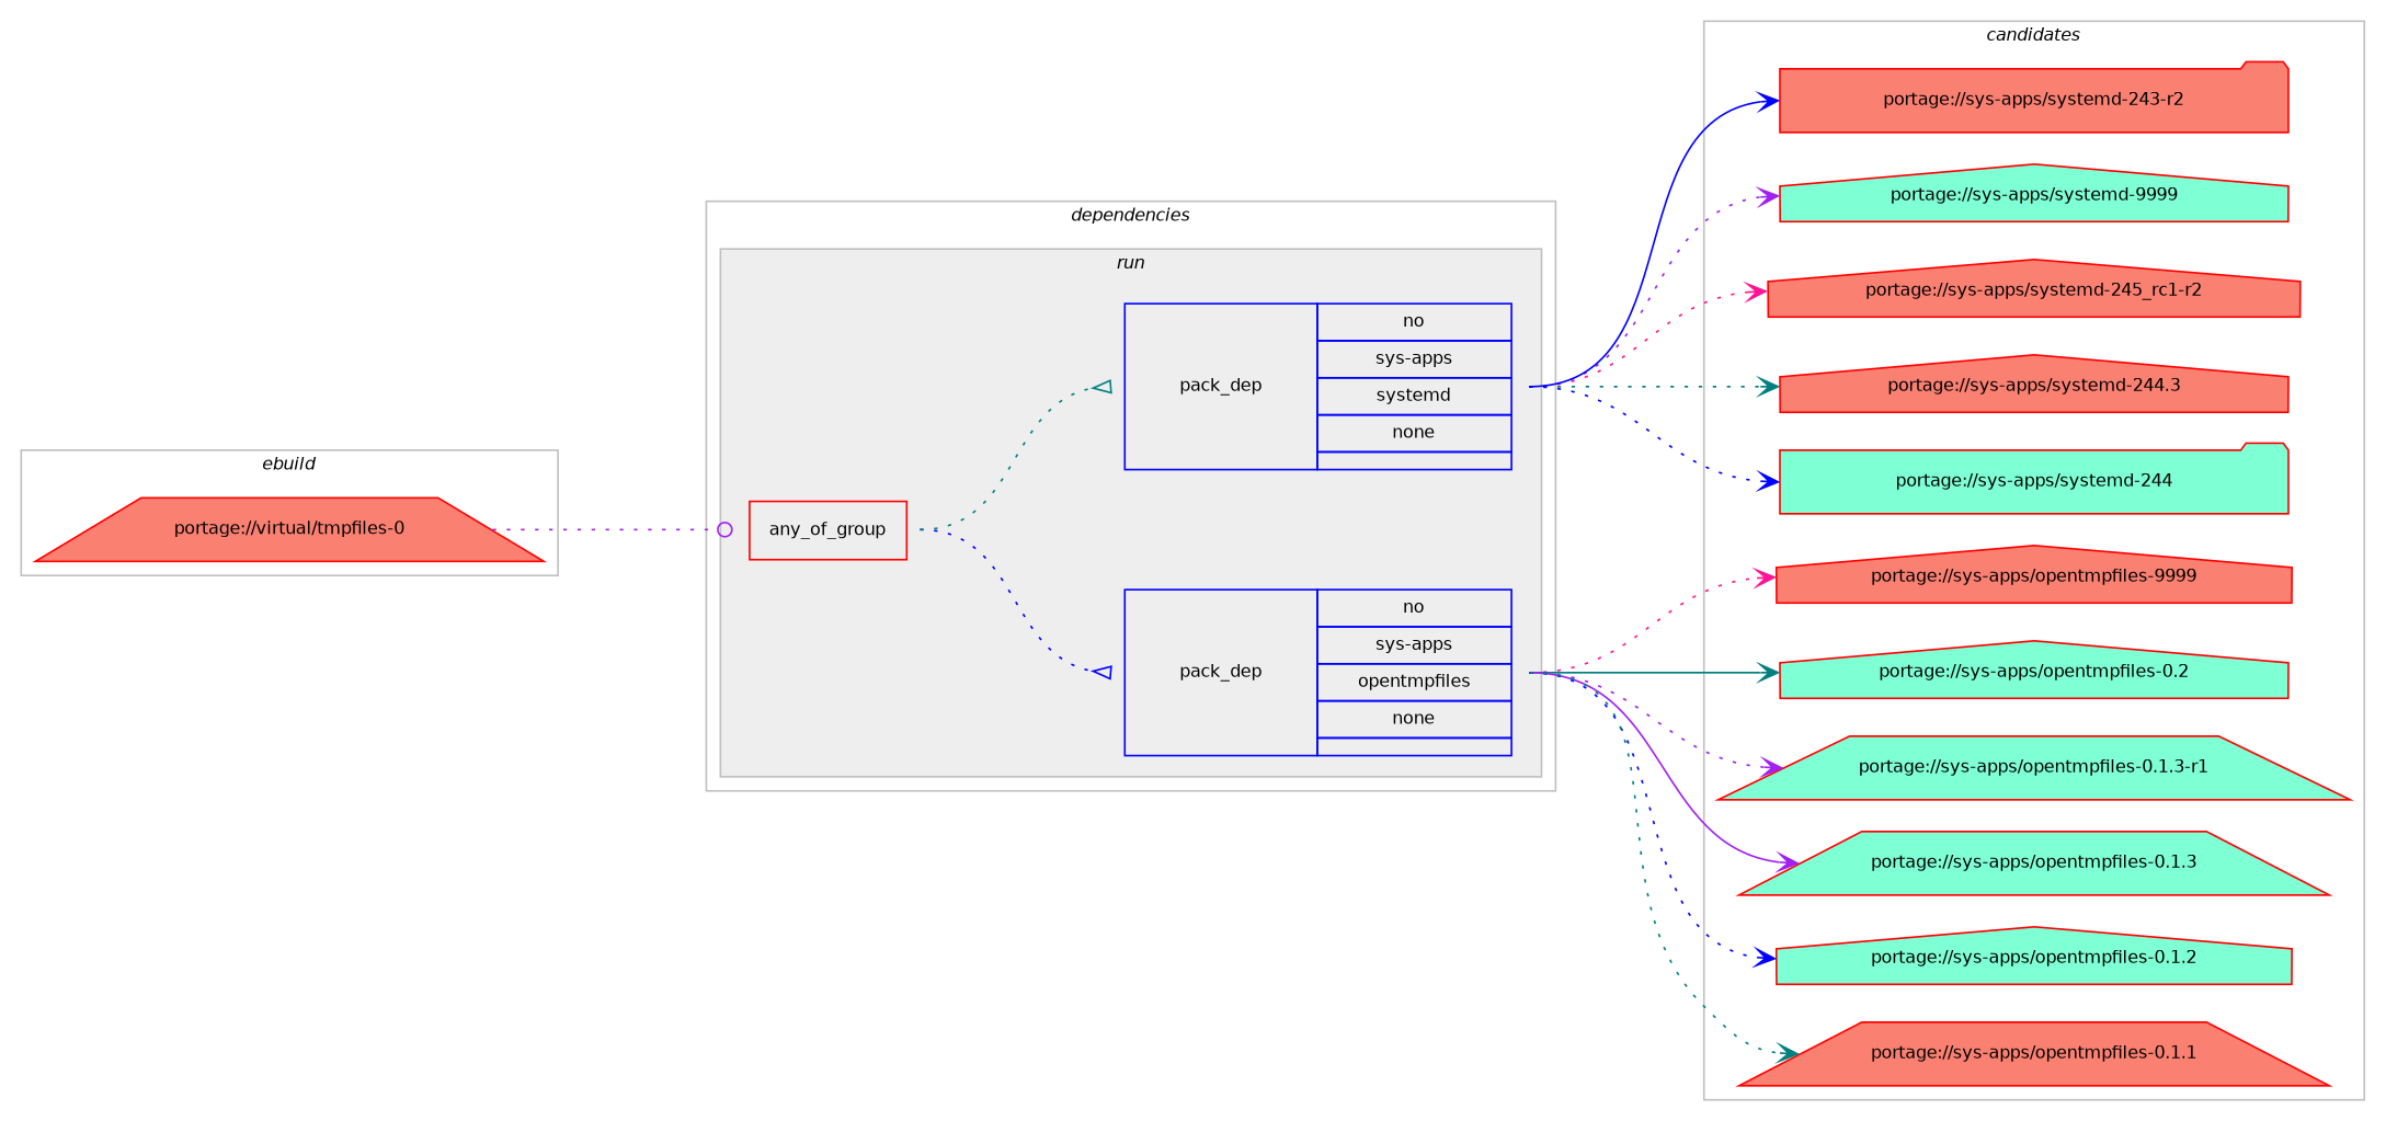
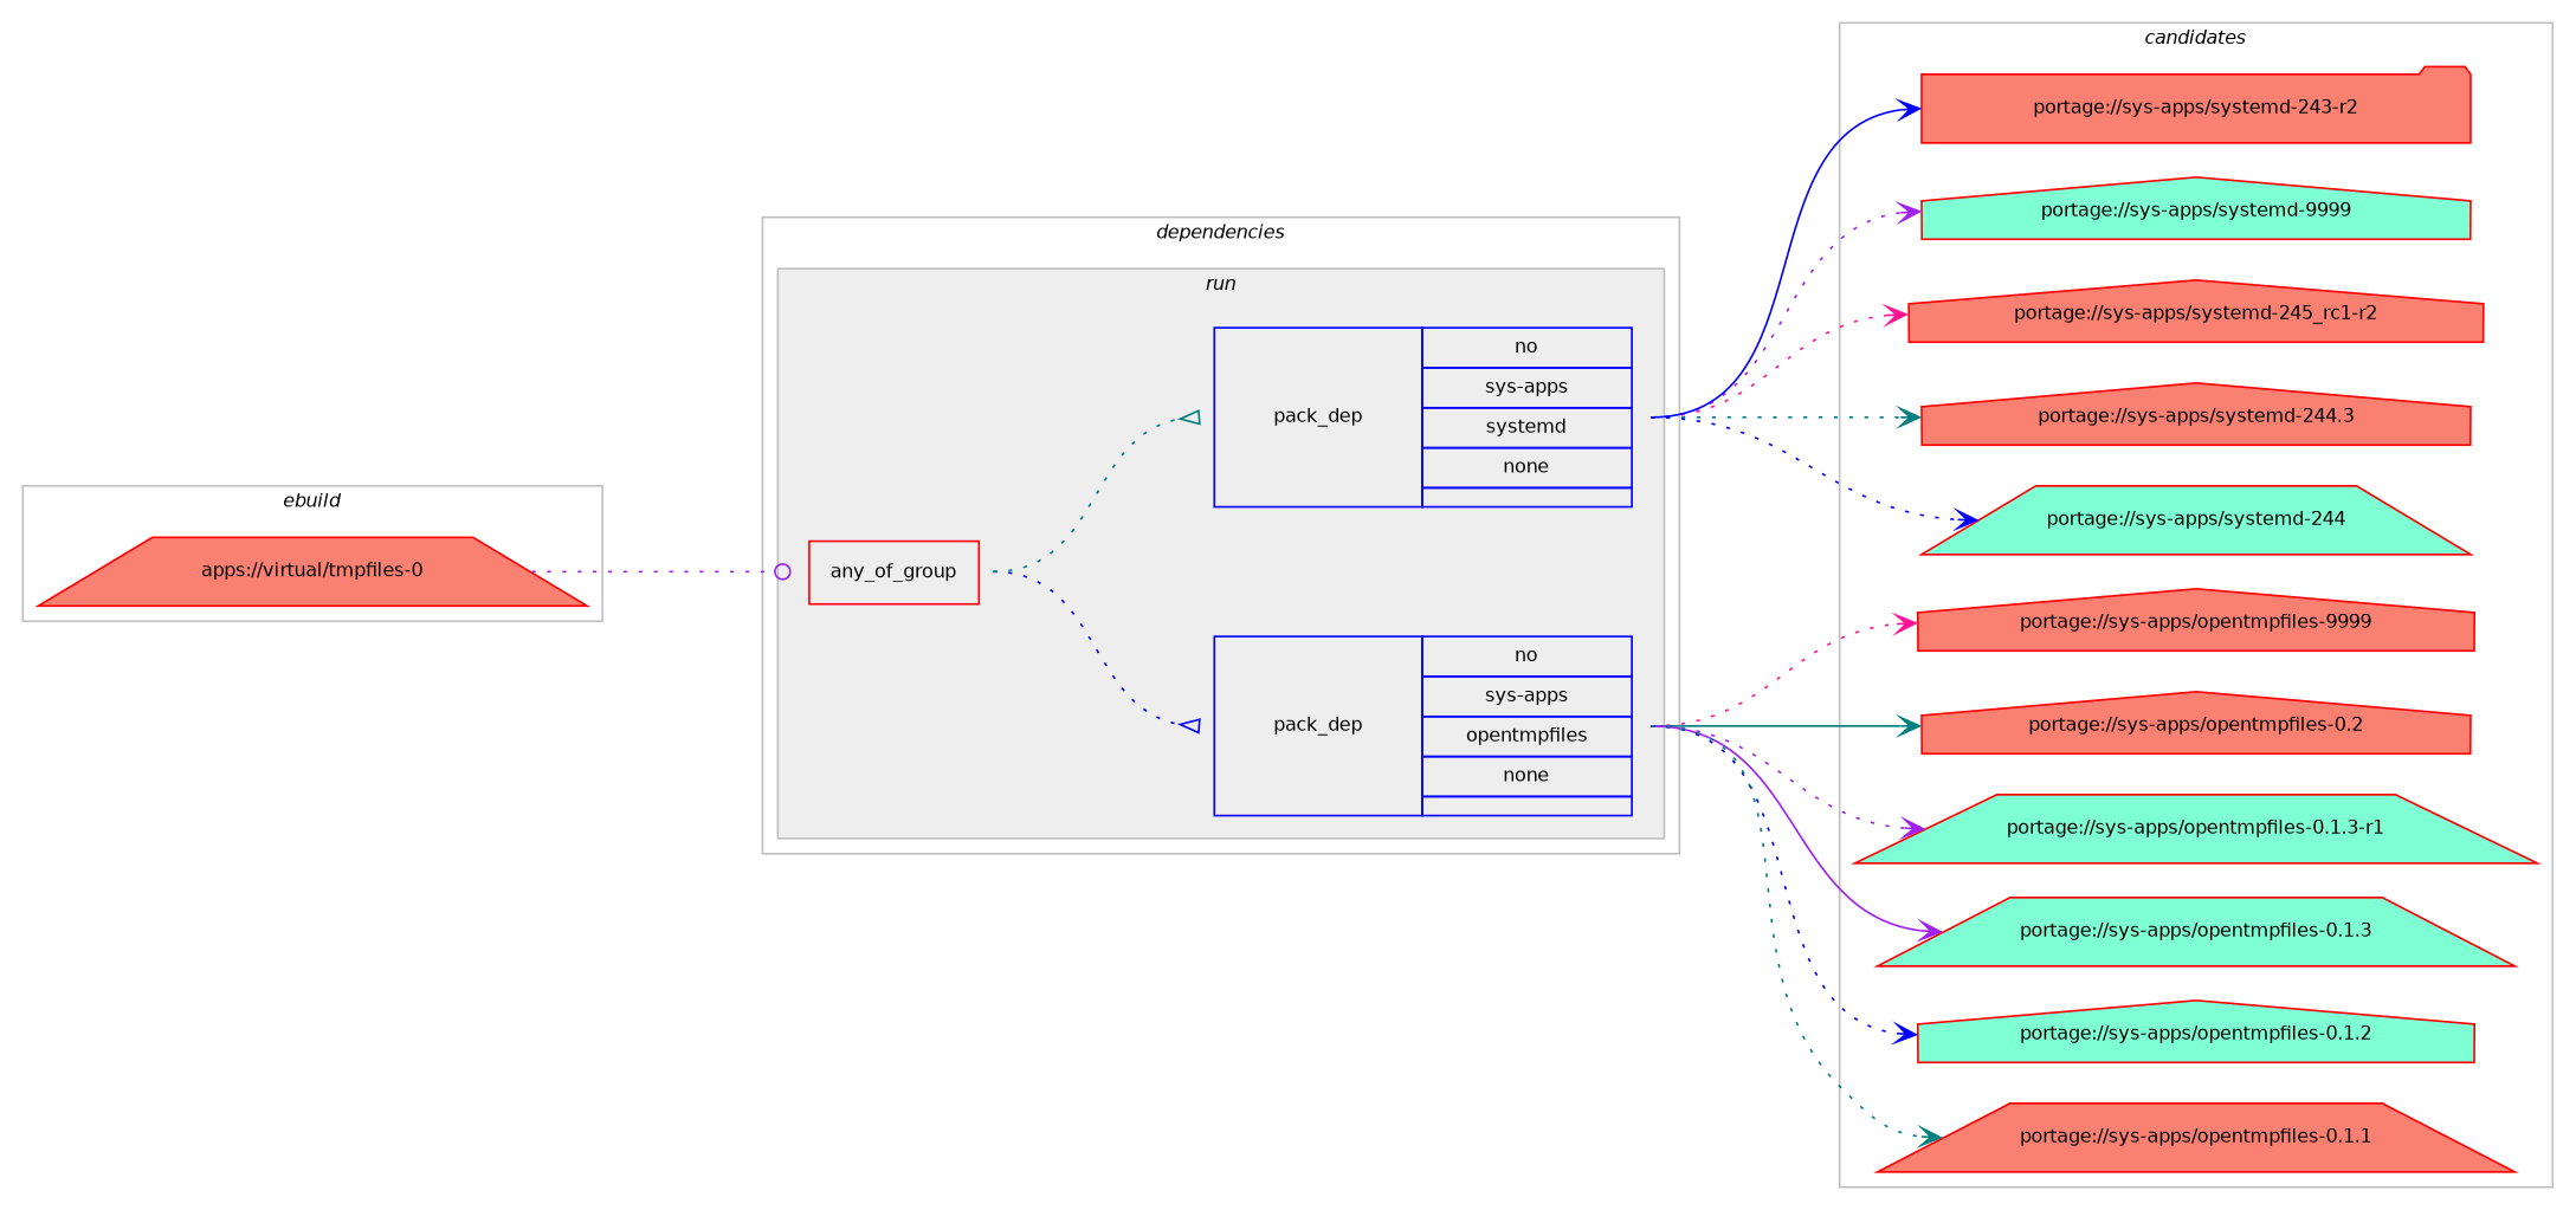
  digraph {
    compound=true
    concentrate=true
    fontname=Helvetica
    fontsize=10
    newrank=true
    rankdir=LR
    ranksep=1.5
    node [color=red fillcolor=salmon fontname=Helvetica fontsize=10 shape=house style=filled]
    edge [arrowhead=vee color=purple headport=w style=dotted tailport=e weight=100]
-   n1 [label="portage://virtual/tmpfiles-0" shape=trapezium width=4]
+   n1 [label="apps://virtual/tmpfiles-0" shape=trapezium width=4]
    n2 [color=blue label=<<TABLE BORDER="0" CELLBORDER="1" CELLSPACING="0" CELLPADDING="4" WIDTH="220"><TR><TD ROWSPAN="6" CELLPADDING="30">pack_dep</TD></TR><TR><TD WIDTH="110">no</TD></TR><TR><TD>sys-apps</TD></TR><TR><TD>opentmpfiles</TD></TR><TR><TD>none</TD></TR><TR><TD></TD></TR></TABLE>> shape=none fillcolor="" style=""]
    n3 [color=blue label=<<TABLE BORDER="0" CELLBORDER="1" CELLSPACING="0" CELLPADDING="4" WIDTH="220"><TR><TD ROWSPAN="6" CELLPADDING="30">pack_dep</TD></TR><TR><TD WIDTH="110">no</TD></TR><TR><TD>sys-apps</TD></TR><TR><TD>systemd</TD></TR><TR><TD>none</TD></TR><TR><TD></TD></TR></TABLE>> shape=none fillcolor="" style=""]
    n4 [label=<<TABLE BORDER="0" CELLBORDER="1" CELLSPACING="0" CELLPADDING="4"><TR><TD CELLPADDING="10">any_of_group</TD></TR></TABLE>> shape=none fillcolor="" style=""]
    n5 [label="portage://sys-apps/opentmpfiles-9999" width=4]
-   n6 [fillcolor=aquamarine label="portage://sys-apps/opentmpfiles-0.2" width=4]
+   n6 [label="portage://sys-apps/opentmpfiles-0.2" width=4]
    n7 [fillcolor=aquamarine label="portage://sys-apps/opentmpfiles-0.1.3-r1" shape=trapezium width=4]
    n8 [fillcolor=aquamarine label="portage://sys-apps/opentmpfiles-0.1.3" shape=trapezium width=4]
    n9 [fillcolor=aquamarine label="portage://sys-apps/opentmpfiles-0.1.2" width=4]
    n10 [label="portage://sys-apps/opentmpfiles-0.1.1" shape=trapezium width=4]
    n11 [fillcolor=aquamarine label="portage://sys-apps/systemd-9999" width=4]
    n12 [label="portage://sys-apps/systemd-245_rc1-r2" width=4]
    n13 [label="portage://sys-apps/systemd-244.3" width=4]
-   n14 [fillcolor=aquamarine label="portage://sys-apps/systemd-244" shape=folder width=4]
+   n14 [fillcolor=aquamarine label="portage://sys-apps/systemd-244" shape=trapezium width=4]
    n15 [label="portage://sys-apps/systemd-243-r2" shape=folder width=4]
    subgraph cluster_1 {
      color=gray
      label=<<i>dependencies</i>>
      subgraph cluster_2 {
        color=gray
        fillcolor="#eeeeee"
        label=<<i>compile</i>>
        style=filled
      }
      subgraph cluster_3 {
        color=gray
        fillcolor="#eeeeee"
        label=<<i>compile and run</i>>
        style=filled
      }
      subgraph cluster_4 {
        color=gray
        fillcolor="#eeeeee"
        label=<<i>run</i>>
        style=filled
        subgraph sub_5 {
          color=gray
          fillcolor="#eeeeee"
          label=<<i>run</i>>
          style=filled
          n4
          subgraph sub_6 {
            color=gray
            fillcolor="#eeeeee"
            label=<<i>run</i>>
            style=filled
            n2
          }
          subgraph sub_7 {
            color=gray
            fillcolor="#eeeeee"
            label=<<i>run</i>>
            style=filled
            n3
          }
        }
      }
    }
    subgraph cluster_8 {
      color=gray
      label=<<i>ebuild</i>>
      rank=same
      n1
    }
    subgraph cluster_9 {
      color=gray
      label=<<i>candidates</i>>
      rank=same
      subgraph sub_10 {
        color=black
        label=<<i>candidates</i>>
        nodesep=1
        rank=same
        n5
        n6
        n7
        n8
        n9
        n10
      }
      subgraph sub_11 {
        color=black
        label=<<i>candidates</i>>
        nodesep=1
        rank=same
        n11
        n12
        n13
        n14
        n15
      }
    }
    n1 -> n4 [arrowhead=odot weight=20]
    n2 -> n5 [color=deeppink]
    n2 -> n6 [color=teal style=solid]
    n2 -> n7
    n2 -> n8 [style=solid]
    n2 -> n9 [color=blue]
    n2 -> n10 [color=teal]
    n3 -> n11
    n3 -> n12 [color=deeppink]
    n3 -> n13 [color=teal]
    n3 -> n14 [color=blue]
    n3 -> n15 [color=blue style=solid]
    n4 -> n2 [arrowhead=oinv color=blue weight=20]
    n4 -> n3 [arrowhead=oinv color=teal weight=20]
  }
